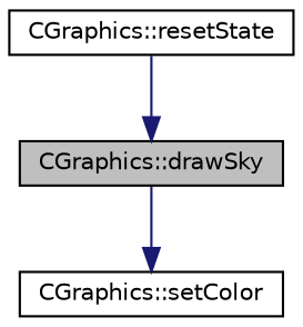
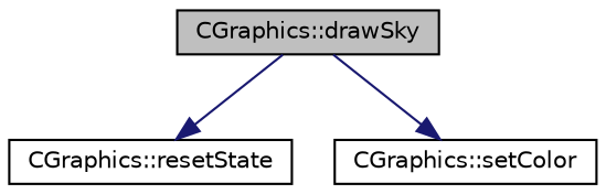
  digraph {
    fontname="DejaVu Sans"
    rankdir=TB
    node [color=black fillcolor=white fontname="DejaVu Sans" fontsize=10 shape=record style=filled]
    edge [color=midnightblue fontname="DejaVu Sans" fontsize=10 labelfontname=Helvetica labelfontsize=10 style=solid]
    n1 [fillcolor=grey75 fontcolor=black height=0.2 label="CGraphics::drawSky" width=0.4]
    n2 [height=0.2 label="CGraphics::resetState" width=0.4]
    n3 [height=0.2 label="CGraphics::setColor" width=0.4]
-   n2 -> n1
+   n1 -> n2
    n1 -> n3
  }
